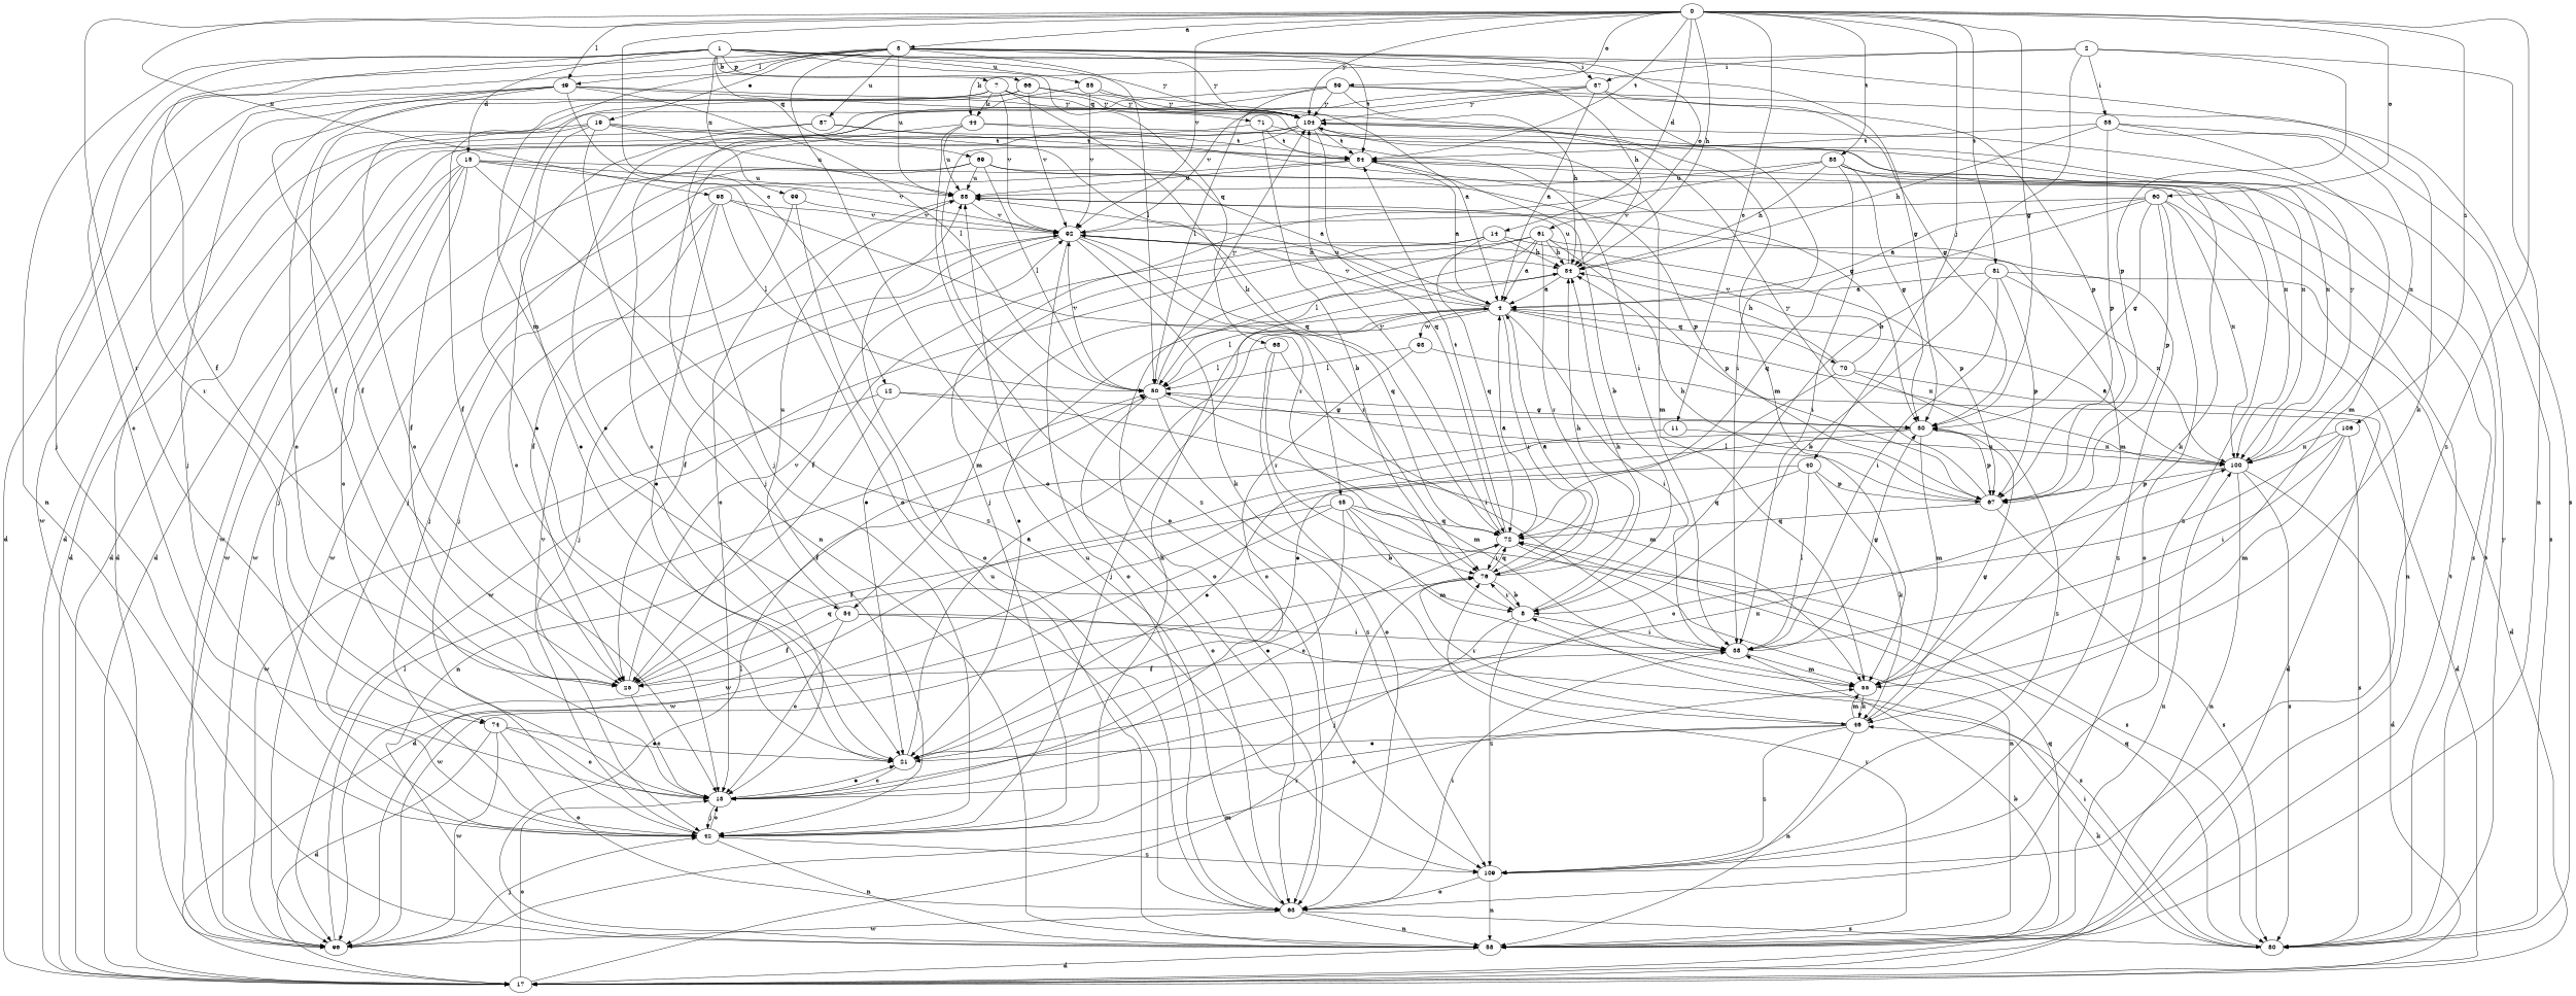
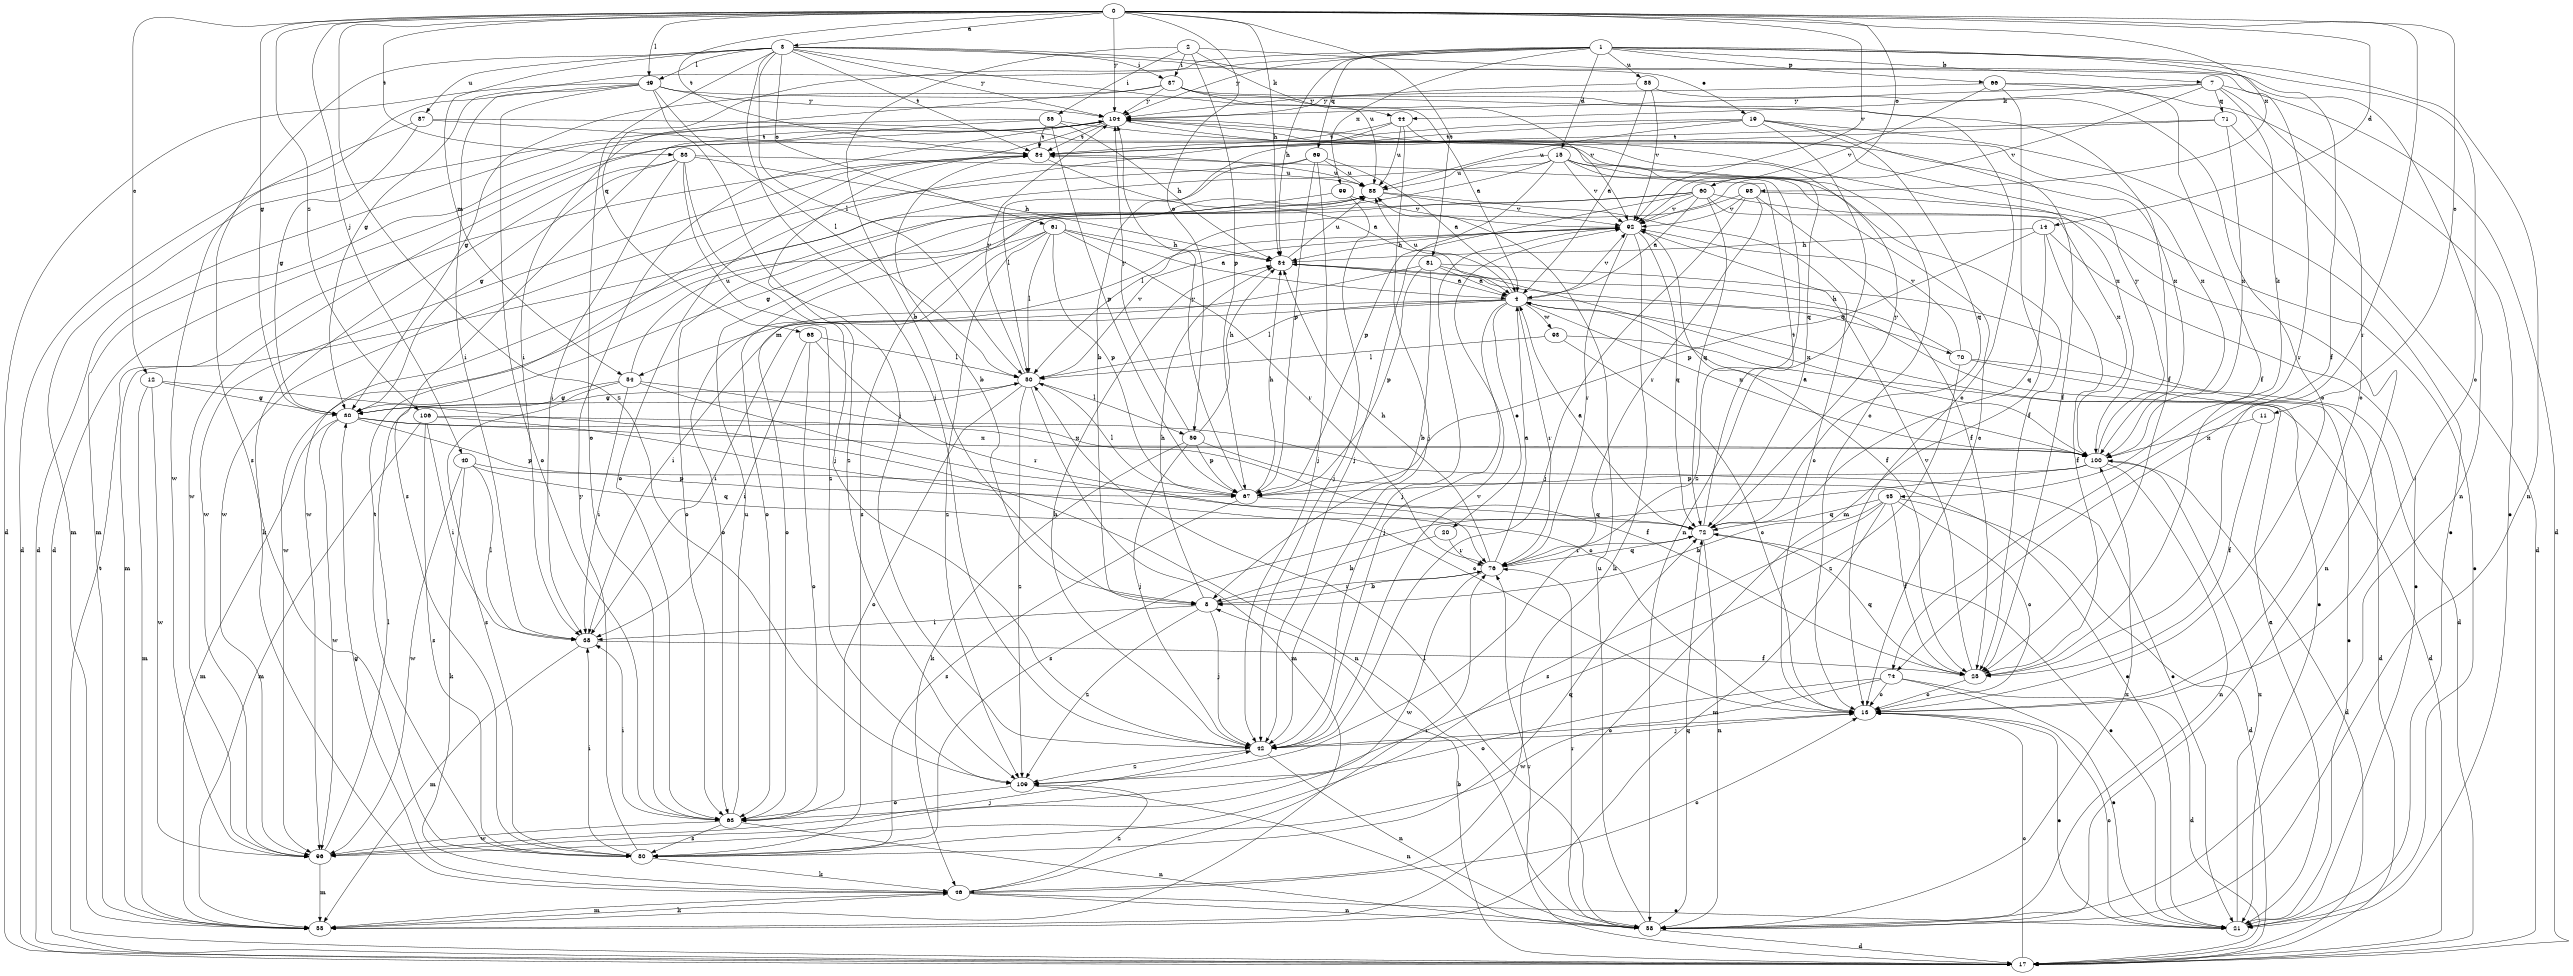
  strict digraph {
    0
    3
    11
    12
    14
    30
    34
    40
    49
    59
    60
    74
    81
    83
    84
    92
    98
    104
    106
    109
    37
    19
    42
    50
    54
    61
    63
    80
    87
    88
    7
    13
    44
    17
    45
    71
    25
    100
    58
    55
    96
    67
    21
    72
    4
    38
    46
    8
    76
    1
    15
    66
    68
    69
    85
    99
    2
    35
+   20
    70
    93
    0 -> 3 [label=a]
    0 -> 11 [label=c]
    0 -> 12 [label=c]
    0 -> 14 [label=d]
    0 -> 30 [label=g]
    0 -> 34 [label=h]
    0 -> 40 [label=j]
    0 -> 49 [label=l]
    0 -> 59 [label=o]
    0 -> 60 [label=o]
    0 -> 74 [label=r]
    0 -> 81 [label=t]
    0 -> 83 [label=t]
    0 -> 84 [label=t]
    0 -> 92 [label=v]
    0 -> 98 [label=x]
    0 -> 104 [label=y]
    0 -> 106 [label=z]
    0 -> 109 [label=z]
    3 -> 49 [label=l]
    3 -> 74 [label=r]
    3 -> 84 [label=t]
    3 -> 104 [label=y]
    3 -> 37 [label=i]
    3 -> 19 [label=e]
    3 -> 42 [label=j]
    3 -> 50 [label=l]
    3 -> 54 [label=m]
    3 -> 61 [label=o]
    3 -> 63 [label=o]
    3 -> 80 [label=s]
    3 -> 87 [label=u]
    3 -> 88 [label=u]
    11 -> 25 [label=f]
    11 -> 100 [label=x]
    12 -> 30 [label=g]
    12 -> 58 [label=n]
    12 -> 55 [label=m]
    12 -> 96 [label=w]
    14 -> 34 [label=h]
    14 -> 25 [label=f]
    14 -> 67 [label=p]
    14 -> 21 [label=e]
    14 -> 72 [label=q]
    30 -> 100 [label=x]
    30 -> 55 [label=m]
    30 -> 96 [label=w]
    30 -> 67 [label=p]
    30 -> 21 [label=e]
    34 -> 88 [label=u]
    34 -> 21 [label=e]
    34 -> 4 [label=a]
    40 -> 96 [label=w]
    40 -> 67 [label=p]
    40 -> 72 [label=q]
    40 -> 38 [label=l]
    40 -> 46 [label=k]
    49 -> 104 [label=y]
    49 -> 42 [label=j]
    49 -> 50 [label=l]
    49 -> 63 [label=o]
    49 -> 17 [label=d]
    49 -> 25 [label=f]
    49 -> 96 [label=w]
    49 -> 38 [label=i]
    59 -> 34 [label=h]
    59 -> 104 [label=y]
    59 -> 42 [label=j]
-   59 -> 50 [label=l]
+   50 -> 59 [label=l]
    59 -> 67 [label=p]
    59 -> 21 [label=e]
    59 -> 46 [label=k]
    60 -> 30 [label=g]
    60 -> 92 [label=v]
    60 -> 63 [label=o]
    60 -> 100 [label=x]
    60 -> 58 [label=n]
    60 -> 67 [label=p]
    60 -> 72 [label=q]
    60 -> 4 [label=a]
    74 -> 63 [label=o]
    74 -> 13 [label=c]
    74 -> 17 [label=d]
    74 -> 96 [label=w]
    74 -> 21 [label=e]
    81 -> 17 [label=d]
    81 -> 100 [label=x]
    81 -> 67 [label=p]
    81 -> 4 [label=a]
    81 -> 38 [label=i]
    81 -> 8 [label=b]
    83 -> 30 [label=g]
    83 -> 34 [label=h]
    83 -> 109 [label=z]
    83 -> 42 [label=j]
    83 -> 88 [label=u]
    83 -> 38 [label=i]
    83 -> 46 [label=k]
    84 -> 88 [label=u]
    84 -> 96 [label=w]
    84 -> 4 [label=a]
    84 -> 8 [label=b]
    92 -> 34 [label=h]
    92 -> 42 [label=j]
    92 -> 63 [label=o]
    92 -> 25 [label=f]
    92 -> 72 [label=q]
    92 -> 46 [label=k]
    92 -> 76 [label=r]
    98 -> 92 [label=v]
    98 -> 42 [label=j]
    98 -> 50 [label=l]
    98 -> 25 [label=f]
    98 -> 21 [label=e]
    98 -> 76 [label=r]
    104 -> 84 [label=t]
    104 -> 109 [label=z]
    104 -> 17 [label=d]
    104 -> 100 [label=x]
    104 -> 55 [label=m]
    104 -> 96 [label=w]
    104 -> 72 [label=q]
    106 -> 80 [label=s]
    106 -> 13 [label=c]
    106 -> 100 [label=x]
    106 -> 55 [label=m]
    106 -> 38 [label=i]
    109 -> 63 [label=o]
    109 -> 58 [label=n]
    37 -> 30 [label=g]
    37 -> 92 [label=v]
    37 -> 104 [label=y]
    37 -> 13 [label=c]
    37 -> 4 [label=a]
    37 -> 38 [label=i]
    19 -> 84 [label=t]
    19 -> 88 [label=u]
    19 -> 17 [label=d]
    19 -> 25 [label=f]
    19 -> 58 [label=n]
    19 -> 21 [label=e]
    19 -> 72 [label=q]
    42 -> 34 [label=h]
    42 -> 92 [label=v]
    42 -> 109 [label=z]
    42 -> 13 [label=c]
    42 -> 58 [label=n]
    50 -> 30 [label=g]
    50 -> 92 [label=v]
    50 -> 104 [label=y]
    50 -> 109 [label=z]
    50 -> 63 [label=o]
    50 -> 55 [label=m]
    54 -> 80 [label=s]
    54 -> 88 [label=u]
    54 -> 13 [label=c]
    54 -> 25 [label=f]
    54 -> 38 [label=i]
    61 -> 34 [label=h]
    61 -> 109 [label=z]
    61 -> 50 [label=l]
    61 -> 63 [label=o]
    61 -> 96 [label=w]
    61 -> 67 [label=p]
    61 -> 4 [label=a]
    61 -> 76 [label=r]
    63 -> 80 [label=s]
    63 -> 88 [label=u]
    63 -> 58 [label=n]
    63 -> 96 [label=w]
    63 -> 38 [label=i]
    80 -> 84 [label=t]
    80 -> 104 [label=y]
    80 -> 72 [label=q]
    80 -> 38 [label=i]
    80 -> 46 [label=k]
    87 -> 30 [label=g]
    87 -> 84 [label=t]
    87 -> 13 [label=c]
    87 -> 17 [label=d]
    88 -> 92 [label=v]
    88 -> 13 [label=c]
    88 -> 55 [label=m]
    7 -> 92 [label=v]
    7 -> 104 [label=y]
    7 -> 13 [label=c]
    7 -> 44 [label=k]
    7 -> 17 [label=d]
    7 -> 45 [label=k]
    7 -> 71 [label=q]
    13 -> 42 [label=j]
    13 -> 21 [label=e]
    44 -> 84 [label=t]
    44 -> 42 [label=j]
    44 -> 63 [label=o]
    44 -> 88 [label=u]
    44 -> 100 [label=x]
    17 -> 84 [label=t]
    17 -> 13 [label=c]
    17 -> 8 [label=b]
    17 -> 76 [label=r]
    45 -> 80 [label=s]
    45 -> 13 [label=c]
    45 -> 17 [label=d]
    45 -> 25 [label=f]
    45 -> 55 [label=m]
    45 -> 72 [label=q]
    45 -> 8 [label=b]
    71 -> 84 [label=t]
    71 -> 17 [label=d]
    71 -> 100 [label=x]
    71 -> 8 [label=b]
    25 -> 92 [label=v]
    25 -> 13 [label=c]
    25 -> 72 [label=q]
    100 -> 104 [label=y]
    100 -> 80 [label=s]
    100 -> 17 [label=d]
    100 -> 58 [label=n]
    100 -> 67 [label=p]
    100 -> 4 [label=a]
    58 -> 50 [label=l]
    58 -> 88 [label=u]
    58 -> 17 [label=d]
    58 -> 100 [label=x]
    58 -> 72 [label=q]
    58 -> 76 [label=r]
    55 -> 46 [label=k]
    96 -> 42 [label=j]
    96 -> 50 [label=l]
    96 -> 55 [label=m]
    67 -> 34 [label=h]
    67 -> 104 [label=y]
    67 -> 50 [label=l]
    67 -> 80 [label=s]
    67 -> 72 [label=q]
    21 -> 13 [label=c]
    21 -> 100 [label=x]
    21 -> 4 [label=a]
    72 -> 84 [label=t]
    72 -> 104 [label=y]
    72 -> 58 [label=n]
    72 -> 21 [label=e]
    72 -> 4 [label=a]
    72 -> 76 [label=r]
    4 -> 92 [label=v]
    4 -> 42 [label=j]
    4 -> 50 [label=l]
    4 -> 54 [label=m]
    4 -> 88 [label=u]
    4 -> 100 [label=x]
    4 -> 38 [label=i]
    4 -> 76 [label=r]
+   4 -> 20 [label=e]
    4 -> 70 [label=q]
    4 -> 93 [label=w]
-   38 -> 30 [label=g]
+   54 -> 30 [label=g]
    38 -> 25 [label=f]
    38 -> 55 [label=m]
    46 -> 30 [label=g]
    46 -> 109 [label=z]
    46 -> 13 [label=c]
    46 -> 58 [label=n]
    46 -> 55 [label=m]
    46 -> 21 [label=e]
    46 -> 76 [label=r]
    8 -> 34 [label=h]
    8 -> 109 [label=z]
    8 -> 42 [label=j]
    8 -> 38 [label=i]
    8 -> 76 [label=r]
    76 -> 34 [label=h]
    76 -> 96 [label=w]
    76 -> 72 [label=q]
    76 -> 4 [label=a]
    76 -> 8 [label=b]
    1 -> 30 [label=g]
    1 -> 34 [label=h]
    1 -> 104 [label=y]
    1 -> 7 [label=b]
    1 -> 13 [label=c]
    1 -> 25 [label=f]
    1 -> 58 [label=n]
    1 -> 15 [label=d]
    1 -> 66 [label=p]
    1 -> 68 [label=q]
    1 -> 69 [label=q]
    1 -> 85 [label=u]
    1 -> 99 [label=x]
    15 -> 92 [label=v]
    15 -> 109 [label=z]
    15 -> 42 [label=j]
    15 -> 80 [label=s]
    15 -> 88 [label=u]
    15 -> 13 [label=c]
    15 -> 25 [label=f]
    15 -> 96 [label=w]
    66 -> 92 [label=v]
    66 -> 104 [label=y]
    66 -> 25 [label=f]
    66 -> 55 [label=m]
    66 -> 21 [label=e]
    68 -> 50 [label=l]
    68 -> 63 [label=o]
    68 -> 38 [label=i]
    68 -> 76 [label=r]
    69 -> 42 [label=j]
    69 -> 50 [label=l]
    69 -> 88 [label=u]
    69 -> 96 [label=w]
    69 -> 67 [label=p]
    69 -> 4 [label=a]
    85 -> 92 [label=v]
    85 -> 104 [label=y]
    85 -> 13 [label=c]
    85 -> 4 [label=a]
    99 -> 92 [label=v]
    99 -> 42 [label=j]
    99 -> 63 [label=o]
    2 -> 37 [label=i]
    2 -> 44 [label=k]
    2 -> 58 [label=n]
    2 -> 67 [label=p]
    2 -> 8 [label=b]
    2 -> 35 [label=i]
    35 -> 34 [label=h]
    35 -> 84 [label=t]
    35 -> 80 [label=s]
    35 -> 100 [label=x]
    35 -> 55 [label=m]
    35 -> 67 [label=p]
+   20 -> 8 [label=b]
+   20 -> 76 [label=r]
    70 -> 34 [label=h]
    70 -> 92 [label=v]
    70 -> 109 [label=z]
    70 -> 17 [label=d]
    70 -> 21 [label=e]
    93 -> 50 [label=l]
    93 -> 13 [label=c]
    93 -> 17 [label=d]
  }
